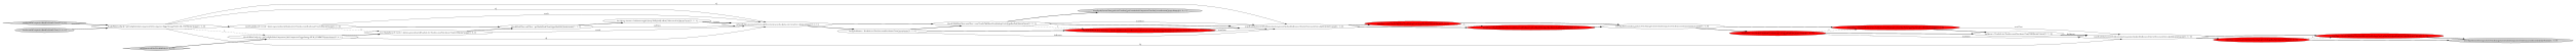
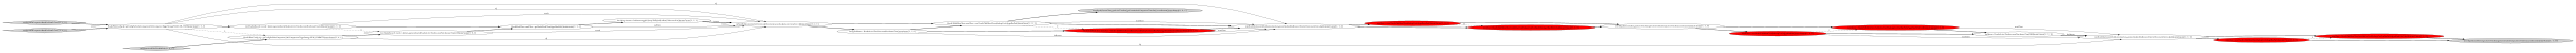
  digraph {
    rankdir=LR
    fontname="EB Garamond"
    node [fillcolor=white shape=ellipse style=filled fontname="EB Garamond"]
    edge [style=bold fontname="EB Garamond"]
    n1 [label="finalInstant = HoodieActiveTimeline.createNewInstantTime(20000)@@@15@@@['1', '1', '0']"]
    n2 [label="createNextDeltaCommit(finalInstant,dataGen.generateUpdates(finalInstant,10),writeClient,metaClient,cfg,false)@@@16@@@['1', '1', '0']"]
    n3 [label="List<HoodieRecord> records = dataGen.generateInserts(HoodieActiveTimeline.createNewInstantTime(),10)@@@5@@@['1', '1', '0']"]
    n4 [label="List<HoodieRecord> records = dataGen.generateInserts(HoodieActiveTimeline.createNewInstantTime(),100)@@@5@@@['0', '0', '1']"]
    n5 [label="HoodieReadClient readClient = getHoodieReadClient(cfg.getBasePath())@@@6@@@['1', '1', '1']"]
    n6 [label="runNextDeltaCommits(writeClient,readClient,instants,records,cfg,true,new ArrayList<>())@@@8@@@['1', '1', '1']"]
    n7 [fillcolor=lightgray label="testSuccessfulCompactionBasedOnNumOrTime['0', '1', '0']" shape=diamond]
    n8 [label="HoodieWriteConfig cfg = getConfigForInlineCompaction(3,20,CompactionTriggerStrategy.NUM_OR_TIME)@@@3@@@['1', '1', '0']"]
    n9 [fillcolor=lightgray label="assertEquals(2,metaClient.getActiveTimeline().getCommitsAndCompactionTimeline().countInstants())@@@10@@@['0', '0', '1']"]
    n10 [fillcolor=lightgray label="testCompactionIsNotScheduledEarly['0', '0', '1']" shape=diamond]
    n11 [label="HoodieWriteConfig cfg = getConfigForInlineCompaction(3,60,CompactionTriggerStrategy.NUM_COMMITS)@@@3@@@['0', '0', '1']"]
    n12 [label="HoodieTableMetaClient metaClient = new HoodieTableMetaClient(hadoopConf,cfg.getBasePath())@@@9@@@['1', '0', '1']"]
    n13 [label="createNextDeltaCommit(finalInstant,dataGen.generateUpdates(finalInstant,10),writeClient,metaClient,cfg,false)@@@11@@@['1', '1', '0']"]
    n14 [fillcolor=red label="HoodieTableMetaClient metaClient = HoodieTableMetaClient.builder().setConf(hadoopConf).setBasePath(cfg.getBasePath()).build()@@@10@@@['0', '1', '0']"]
    n15 [fillcolor=lightgray label="assertEquals(6,metaClient.getActiveTimeline().getCommitsAndCompactionTimeline().countInstants())@@@18@@@['1', '1', '0']"]
-   n16 [fillcolor=lightgray label="testSuccessfulCompactionBasedOnNumOrTime['1', '0', '0']"]
+   n16 [fillcolor=lightgray label="testSuccessfulCompactionBasedOnNumOrTime['1', '0', '0']" shape=diamond]
    n17 [fillcolor=red label="metaClient = HoodieTableMetaClient.builder().setConf(hadoopConf).setBasePath(cfg.getBasePath()).build()@@@12@@@['0', '1', '0']"]
    n18 [label="assertEquals(4,metaClient.getActiveTimeline().getCommitsAndCompactionTimeline().countInstants())@@@13@@@['1', '1', '0']"]
    n19 [fillcolor=red label="metaClient = HoodieTableMetaClient.builder().setConf(hadoopConf).setBasePath(cfg.getBasePath()).build()@@@17@@@['0', '1', '0']"]
    n20 [label="List<String> instants = IntStream.range(0,2).mapToObj(null).collect(Collectors.toList())@@@7@@@['1', '1', '1']"]
    n21 [fillcolor=red label="metaClient = new HoodieTableMetaClient(hadoopConf,cfg.getBasePath())@@@12@@@['1', '0', '0']"]
    n22 [fillcolor=red label="metaClient = new HoodieTableMetaClient(hadoopConf,cfg.getBasePath())@@@14@@@['1', '0', '0']"]
    n23 [fillcolor=red label="metaClient = HoodieTableMetaClient.builder().setConf(hadoopConf).setBasePath(cfg.getBasePath()).build()@@@14@@@['0', '1', '0']"]
    n24 [label="String finalInstant = HoodieActiveTimeline.createNewInstantTime()@@@9@@@['1', '1', '0']"]
    n25 [fillcolor=red label="metaClient = new HoodieTableMetaClient(hadoopConf,cfg.getBasePath())@@@17@@@['1', '0', '0']"]
    n1 -> n2
    n1 -> n2 [label=finalInstant style=solid]
    n2 -> n19
    n2 -> n25
    n3 -> n4 [label=0 style=dashed]
    n3 -> n5
    n3 -> n6 [label=records style=solid]
    n4 -> n5
    n4 -> n6 [label=records style=solid]
    n5 -> n6 [label=readClient style=solid]
    n5 -> n20
    n6 -> n12
    n6 -> n24
    n7 -> n8
    n8 -> n2 [label=cfg style=solid]
    n8 -> n3
    n8 -> n6 [label=cfg style=solid]
    n8 -> n11 [label=0 style=dashed]
    n8 -> n13 [label=cfg style=solid]
    n10 -> n11
    n11 -> n4
    n11 -> n6 [label=cfg style=solid]
    n12 -> n9
    n12 -> n13
    n12 -> n13 [label=metaClient style=solid]
    n12 -> n14 [label=0 style=dashed]
    n13 -> n17
    n13 -> n21
    n14 -> n13
    n14 -> n13 [label=metaClient style=solid]
    n16 -> n8
    n17 -> n18
    n18 -> n22
    n18 -> n23
    n19 -> n15
    n20 -> n6
    n20 -> n6 [label=instants style=solid]
    n21 -> n17 [label=0 style=dashed]
    n21 -> n18
    n22 -> n1
    n22 -> n2 [label=metaClient style=solid]
    n22 -> n23 [label=0 style=dashed]
    n23 -> n1
    n23 -> n2 [label=metaClient style=solid]
    n24 -> n12
    n24 -> n13 [label=finalInstant style=solid]
    n24 -> n14
    n25 -> n15
    n25 -> n19 [label=0 style=dashed]
  }
